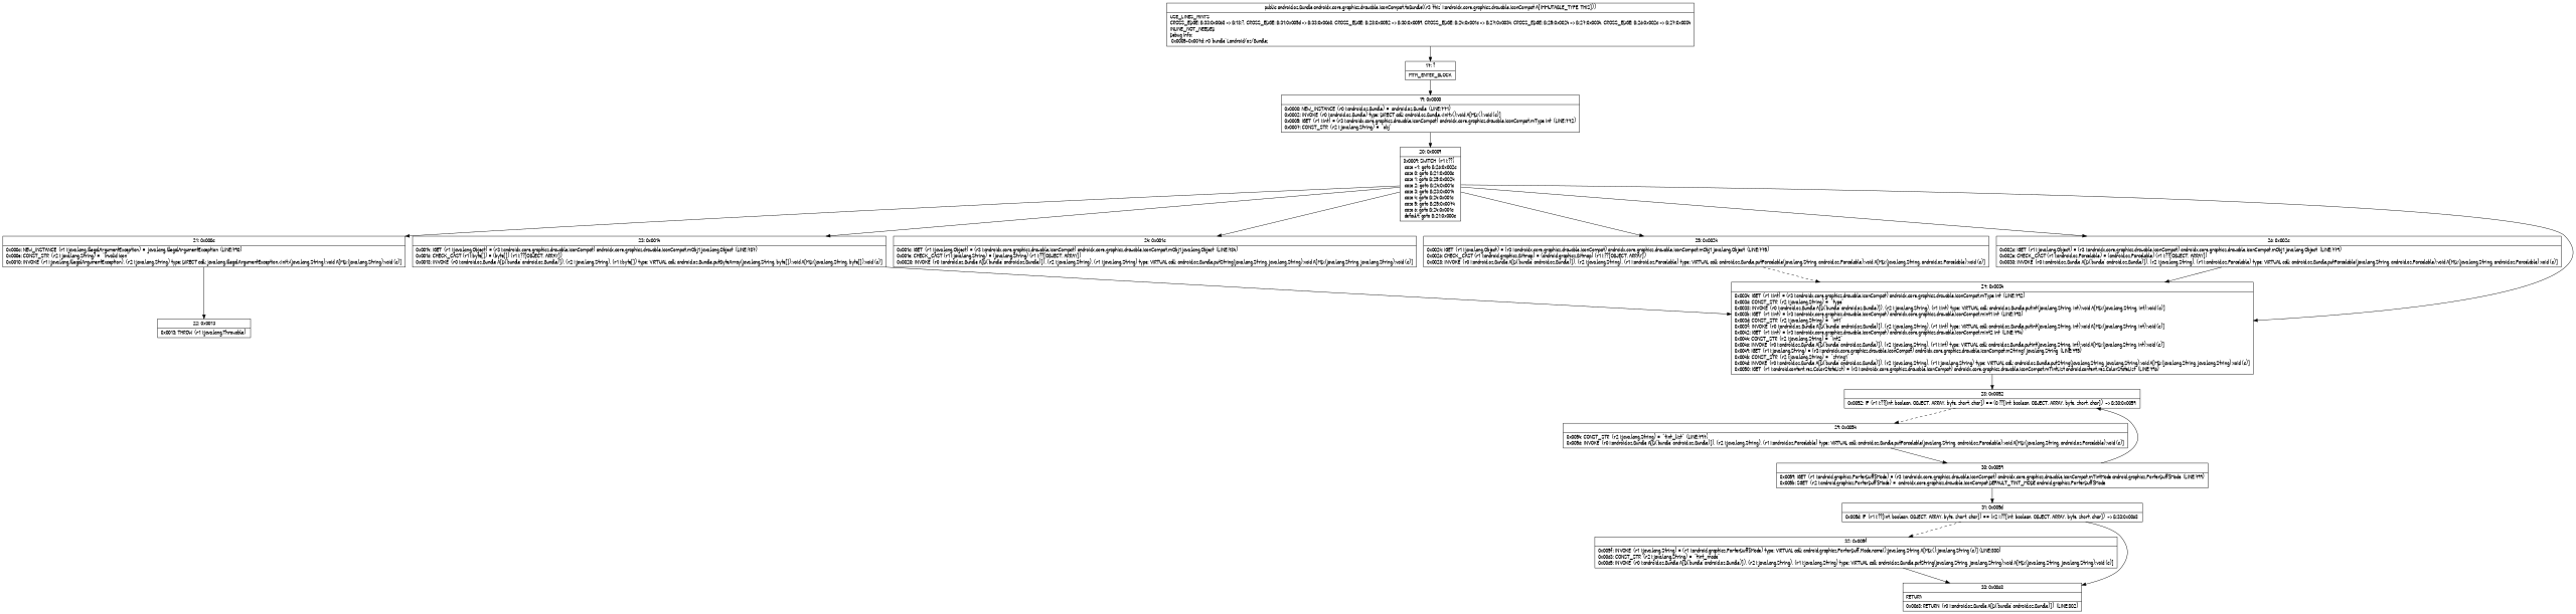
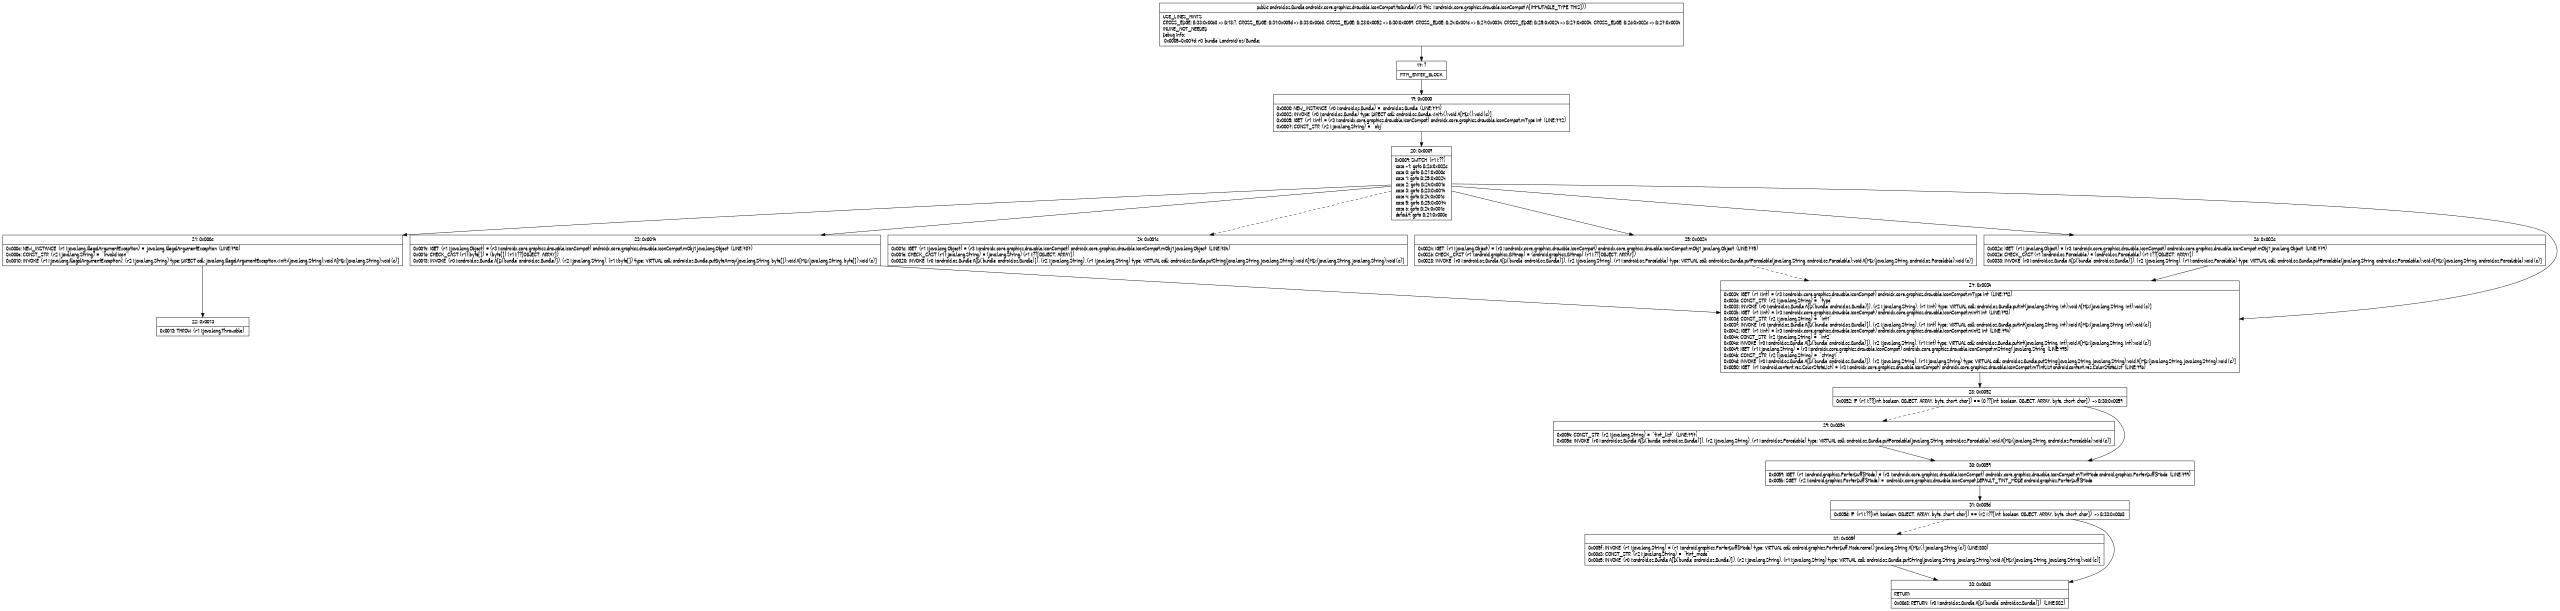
  digraph {
    fontname="Patrick Hand"
    node [fontname="Patrick Hand" shape=record]
    edge [fontname="Patrick Hand"]
    n1 [label="{17\:\ ?|MTH_ENTER_BLOCK\l}"]
    n2 [label="{19\:\ 0x0000|0x0000: NEW_INSTANCE  (r0 I:android.os.Bundle) =  android.os.Bundle  (LINE:771)\l0x0002: INVOKE  (r0 I:android.os.Bundle) type: DIRECT call: android.os.Bundle.\<init\>():void A[MD:():void (c)]\l0x0005: IGET  (r1 I:int) = (r3 I:androidx.core.graphics.drawable.IconCompat) androidx.core.graphics.drawable.IconCompat.mType int  (LINE:772)\l0x0007: CONST_STR  (r2 I:java.lang.String) =  \"obj\" \l}"]
    n3 [label="{20\:\ 0x0009|0x0009: SWITCH  (r1 I:??)\l case \-1: goto B:26:0x002c\l case 0: goto B:21:0x000c\l case 1: goto B:25:0x0024\l case 2: goto B:24:0x001c\l case 3: goto B:23:0x0014\l case 4: goto B:24:0x001c\l case 5: goto B:25:0x0074\l case 6: goto B:24:0x001c\l default: goto B:21:0x000c \l}"]
    n4 [label="{21\:\ 0x000c|0x000c: NEW_INSTANCE  (r1 I:java.lang.IllegalArgumentException) =  java.lang.IllegalArgumentException  (LINE:790)\l0x000e: CONST_STR  (r2 I:java.lang.String) =  \"Invalid icon\" \l0x0010: INVOKE  (r1 I:java.lang.IllegalArgumentException), (r2 I:java.lang.String) type: DIRECT call: java.lang.IllegalArgumentException.\<init\>(java.lang.String):void A[MD:(java.lang.String):void (c)]\l}"]
    n5 [label="{23\:\ 0x0014|0x0014: IGET  (r1 I:java.lang.Object) = (r3 I:androidx.core.graphics.drawable.IconCompat) androidx.core.graphics.drawable.IconCompat.mObj1 java.lang.Object  (LINE:787)\l0x0016: CHECK_CAST (r1 I:byte[]) = (byte[]) (r1 I:??[OBJECT, ARRAY]) \l0x0018: INVOKE  (r0 I:android.os.Bundle A[D('bundle' android.os.Bundle)]), (r2 I:java.lang.String), (r1 I:byte[]) type: VIRTUAL call: android.os.Bundle.putByteArray(java.lang.String, byte[]):void A[MD:(java.lang.String, byte[]):void (c)]\l}"]
    n6 [label="{24\:\ 0x001c|0x001c: IGET  (r1 I:java.lang.Object) = (r3 I:androidx.core.graphics.drawable.IconCompat) androidx.core.graphics.drawable.IconCompat.mObj1 java.lang.Object  (LINE:784)\l0x001e: CHECK_CAST (r1 I:java.lang.String) = (java.lang.String) (r1 I:??[OBJECT, ARRAY]) \l0x0020: INVOKE  (r0 I:android.os.Bundle A[D('bundle' android.os.Bundle)]), (r2 I:java.lang.String), (r1 I:java.lang.String) type: VIRTUAL call: android.os.Bundle.putString(java.lang.String, java.lang.String):void A[MD:(java.lang.String, java.lang.String):void (c)]\l}"]
    n7 [label="{25\:\ 0x0024|0x0024: IGET  (r1 I:java.lang.Object) = (r3 I:androidx.core.graphics.drawable.IconCompat) androidx.core.graphics.drawable.IconCompat.mObj1 java.lang.Object  (LINE:775)\l0x0026: CHECK_CAST (r1 I:android.graphics.Bitmap) = (android.graphics.Bitmap) (r1 I:??[OBJECT, ARRAY]) \l0x0028: INVOKE  (r0 I:android.os.Bundle A[D('bundle' android.os.Bundle)]), (r2 I:java.lang.String), (r1 I:android.os.Parcelable) type: VIRTUAL call: android.os.Bundle.putParcelable(java.lang.String, android.os.Parcelable):void A[MD:(java.lang.String, android.os.Parcelable):void (c)]\l}"]
    n8 [label="{26\:\ 0x002c|0x002c: IGET  (r1 I:java.lang.Object) = (r3 I:androidx.core.graphics.drawable.IconCompat) androidx.core.graphics.drawable.IconCompat.mObj1 java.lang.Object  (LINE:779)\l0x002e: CHECK_CAST (r1 I:android.os.Parcelable) = (android.os.Parcelable) (r1 I:??[OBJECT, ARRAY]) \l0x0030: INVOKE  (r0 I:android.os.Bundle A[D('bundle' android.os.Bundle)]), (r2 I:java.lang.String), (r1 I:android.os.Parcelable) type: VIRTUAL call: android.os.Bundle.putParcelable(java.lang.String, android.os.Parcelable):void A[MD:(java.lang.String, android.os.Parcelable):void (c)]\l}"]
    n9 [label="{27\:\ 0x0034|0x0034: IGET  (r1 I:int) = (r3 I:androidx.core.graphics.drawable.IconCompat) androidx.core.graphics.drawable.IconCompat.mType int  (LINE:792)\l0x0036: CONST_STR  (r2 I:java.lang.String) =  \"type\" \l0x0038: INVOKE  (r0 I:android.os.Bundle A[D('bundle' android.os.Bundle)]), (r2 I:java.lang.String), (r1 I:int) type: VIRTUAL call: android.os.Bundle.putInt(java.lang.String, int):void A[MD:(java.lang.String, int):void (c)]\l0x003b: IGET  (r1 I:int) = (r3 I:androidx.core.graphics.drawable.IconCompat) androidx.core.graphics.drawable.IconCompat.mInt1 int  (LINE:793)\l0x003d: CONST_STR  (r2 I:java.lang.String) =  \"int1\" \l0x003f: INVOKE  (r0 I:android.os.Bundle A[D('bundle' android.os.Bundle)]), (r2 I:java.lang.String), (r1 I:int) type: VIRTUAL call: android.os.Bundle.putInt(java.lang.String, int):void A[MD:(java.lang.String, int):void (c)]\l0x0042: IGET  (r1 I:int) = (r3 I:androidx.core.graphics.drawable.IconCompat) androidx.core.graphics.drawable.IconCompat.mInt2 int  (LINE:794)\l0x0044: CONST_STR  (r2 I:java.lang.String) =  \"int2\" \l0x0046: INVOKE  (r0 I:android.os.Bundle A[D('bundle' android.os.Bundle)]), (r2 I:java.lang.String), (r1 I:int) type: VIRTUAL call: android.os.Bundle.putInt(java.lang.String, int):void A[MD:(java.lang.String, int):void (c)]\l0x0049: IGET  (r1 I:java.lang.String) = (r3 I:androidx.core.graphics.drawable.IconCompat) androidx.core.graphics.drawable.IconCompat.mString1 java.lang.String  (LINE:795)\l0x004b: CONST_STR  (r2 I:java.lang.String) =  \"string1\" \l0x004d: INVOKE  (r0 I:android.os.Bundle A[D('bundle' android.os.Bundle)]), (r2 I:java.lang.String), (r1 I:java.lang.String) type: VIRTUAL call: android.os.Bundle.putString(java.lang.String, java.lang.String):void A[MD:(java.lang.String, java.lang.String):void (c)]\l0x0050: IGET  (r1 I:android.content.res.ColorStateList) = (r3 I:androidx.core.graphics.drawable.IconCompat) androidx.core.graphics.drawable.IconCompat.mTintList android.content.res.ColorStateList  (LINE:796)\l}"]
    n10 [label="{22\:\ 0x0013|0x0013: THROW  (r1 I:java.lang.Throwable) \l}"]
    n11 [label="{28\:\ 0x0052|0x0052: IF  (r1 I:??[int, boolean, OBJECT, ARRAY, byte, short, char]) == (0 ??[int, boolean, OBJECT, ARRAY, byte, short, char])  \-\> B:30:0x0059 \l}"]
    n12 [label="{29\:\ 0x0054|0x0054: CONST_STR  (r2 I:java.lang.String) =  \"tint_list\"  (LINE:797)\l0x0056: INVOKE  (r0 I:android.os.Bundle A[D('bundle' android.os.Bundle)]), (r2 I:java.lang.String), (r1 I:android.os.Parcelable) type: VIRTUAL call: android.os.Bundle.putParcelable(java.lang.String, android.os.Parcelable):void A[MD:(java.lang.String, android.os.Parcelable):void (c)]\l}"]
    n13 [label="{30\:\ 0x0059|0x0059: IGET  (r1 I:android.graphics.PorterDuff$Mode) = (r3 I:androidx.core.graphics.drawable.IconCompat) androidx.core.graphics.drawable.IconCompat.mTintMode android.graphics.PorterDuff$Mode  (LINE:799)\l0x005b: SGET  (r2 I:android.graphics.PorterDuff$Mode) =  androidx.core.graphics.drawable.IconCompat.DEFAULT_TINT_MODE android.graphics.PorterDuff$Mode \l}"]
    n14 [label="{31\:\ 0x005d|0x005d: IF  (r1 I:??[int, boolean, OBJECT, ARRAY, byte, short, char]) == (r2 I:??[int, boolean, OBJECT, ARRAY, byte, short, char])  \-\> B:33:0x0068 \l}"]
    n15 [label="{32\:\ 0x005f|0x005f: INVOKE  (r1 I:java.lang.String) = (r1 I:android.graphics.PorterDuff$Mode) type: VIRTUAL call: android.graphics.PorterDuff.Mode.name():java.lang.String A[MD:():java.lang.String (c)] (LINE:800)\l0x0063: CONST_STR  (r2 I:java.lang.String) =  \"tint_mode\" \l0x0065: INVOKE  (r0 I:android.os.Bundle A[D('bundle' android.os.Bundle)]), (r2 I:java.lang.String), (r1 I:java.lang.String) type: VIRTUAL call: android.os.Bundle.putString(java.lang.String, java.lang.String):void A[MD:(java.lang.String, java.lang.String):void (c)]\l}"]
    n16 [label="{33\:\ 0x0068|RETURN\l|0x0068: RETURN  (r0 I:android.os.Bundle A[D('bundle' android.os.Bundle)])  (LINE:802)\l}"]
    n17 [label="{public android.os.Bundle androidx.core.graphics.drawable.IconCompat.toBundle((r3 'this' I:androidx.core.graphics.drawable.IconCompat A[IMMUTABLE_TYPE, THIS]))  | USE_LINES_HINTS\lCROSS_EDGE: B:33:0x0068 \-\> B:18:?, CROSS_EDGE: B:31:0x005d \-\> B:33:0x0068, CROSS_EDGE: B:28:0x0052 \-\> B:30:0x0059, CROSS_EDGE: B:24:0x001c \-\> B:27:0x0034, CROSS_EDGE: B:25:0x0024 \-\> B:27:0x0034, CROSS_EDGE: B:26:0x002c \-\> B:27:0x0034\lINLINE_NOT_NEEDED\lDebug Info:\l  0x0005\-0x007d: r0 'bundle' Landroid\/os\/Bundle;\l}"]
    n1 -> n2
    n2 -> n3
    n3 -> n4
    n3 -> n5
-   n3 -> n6
+   n3 -> n6 [style=dashed]
    n3 -> n7
    n3 -> n8
    n3 -> n9
    n4 -> n10
    n5 -> n9
    n7 -> n9 [style=dashed]
    n8 -> n9
    n9 -> n11
    n11 -> n12 [style=dashed]
-   n13 -> n11
+   n11 -> n13
    n12 -> n13
    n13 -> n14
    n14 -> n15 [style=dashed]
    n14 -> n16
    n15 -> n16
    n17 -> n1
  }
